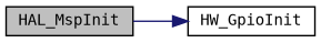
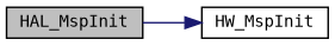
  digraph {
    rankdir=LR
    fontname="DejaVu Sans Mono"
    node [color=black fontname="DejaVu Sans Mono" fontsize=10 shape=record style=filled]
    n1 [fillcolor=grey75 fontcolor=black height=0.2 label=HAL_MspInit width=0.4]
-   n2 [fillcolor=white height=0.2 label=HW_GpioInit width=0.4]
+   n2 [fillcolor=white height=0.2 label=HW_MspInit width=0.4]
    n1 -> n2 [color=midnightblue fontname="DejaVu Sans Mono" fontsize=10 labelfontname=Helvetica labelfontsize=10 style=solid]
  }
